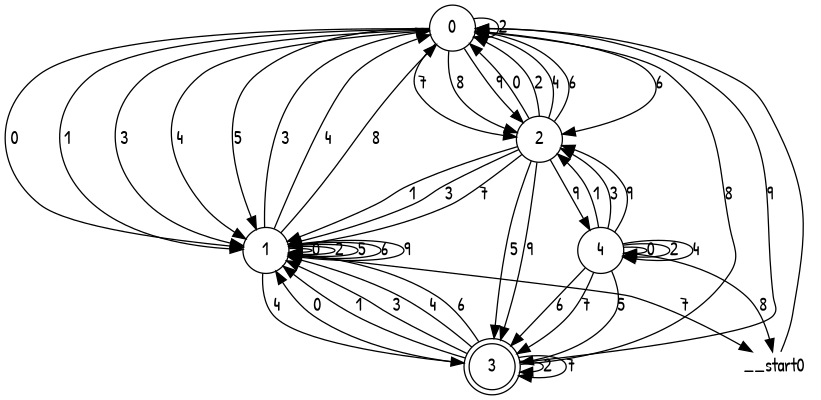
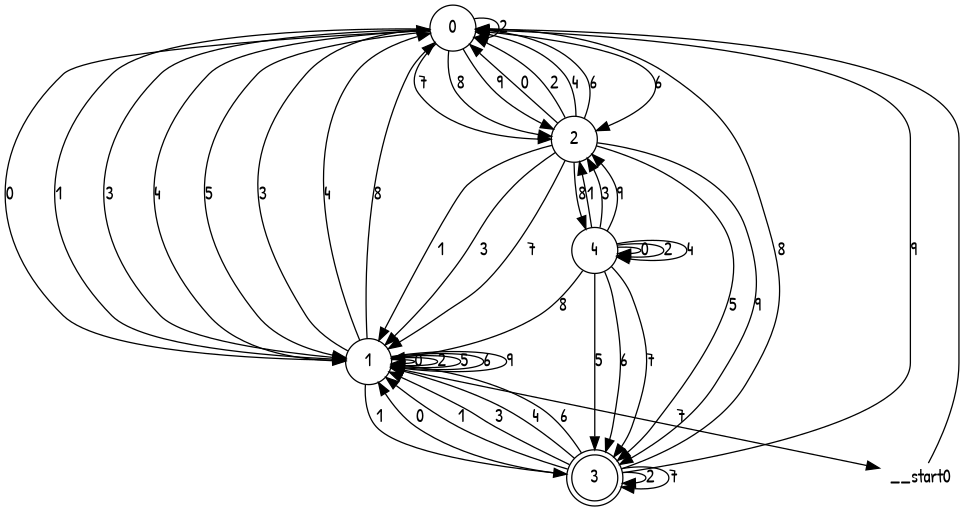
  digraph {
    fontname="Patrick Hand"
    node [fontname="Patrick Hand" shape=circle]
    edge [fontname="Patrick Hand"]
    n1 [label=0]
    n2 [label=1]
    n3 [label=2]
    n4 [label=3 shape=doublecircle]
    __start0 [height=0 shape=none width=0]
    n6 [label=4]
    n1 -> n1 [label=2]
    n1 -> n2 [label=0]
    n1 -> n2 [label=1]
    n1 -> n2 [label=3]
    n1 -> n2 [label=4]
    n1 -> n2 [label=5]
    n1 -> n3 [label=6]
    n1 -> n3 [label=7]
    n1 -> n3 [label=8]
    n1 -> n3 [label=9]
    n2 -> n1 [label=3]
    n2 -> n1 [label=4]
    n2 -> n1 [label=8]
    n2 -> n2 [label=0]
    n2 -> n2 [label=2]
    n2 -> n2 [label=5]
    n2 -> n2 [label=6]
    n2 -> n2 [label=9]
-   n2 -> n4 [label=4]
+   n2 -> n4 [label=1]
    n2 -> __start0 [label=7]
    n3 -> n1 [label=0]
    n3 -> n1 [label=2]
    n3 -> n1 [label=4]
    n3 -> n1 [label=6]
    n3 -> n2 [label=1]
    n3 -> n2 [label=3]
    n3 -> n2 [label=7]
    n3 -> n4 [label=5]
    n3 -> n4 [label=9]
-   n3 -> n6 [label=9]
+   n3 -> n6 [label=8]
    n4 -> n1 [label=8]
    n4 -> n1 [label=9]
    n4 -> n2 [label=0]
    n4 -> n2 [label=1]
    n4 -> n2 [label=3]
    n4 -> n2 [label=4]
    n4 -> n2 [label=6]
    n4 -> n4 [label=2]
    n4 -> n4 [label=7]
    __start0 -> n1
-   n6 -> __start0 [label=8]
+   n6 -> n2 [label=8]
    n6 -> n3 [label=1]
    n6 -> n3 [label=3]
    n6 -> n3 [label=9]
    n6 -> n4 [label=5]
    n6 -> n4 [label=6]
    n6 -> n4 [label=7]
    n6 -> n6 [label=0]
    n6 -> n6 [label=2]
    n6 -> n6 [label=4]
  }
